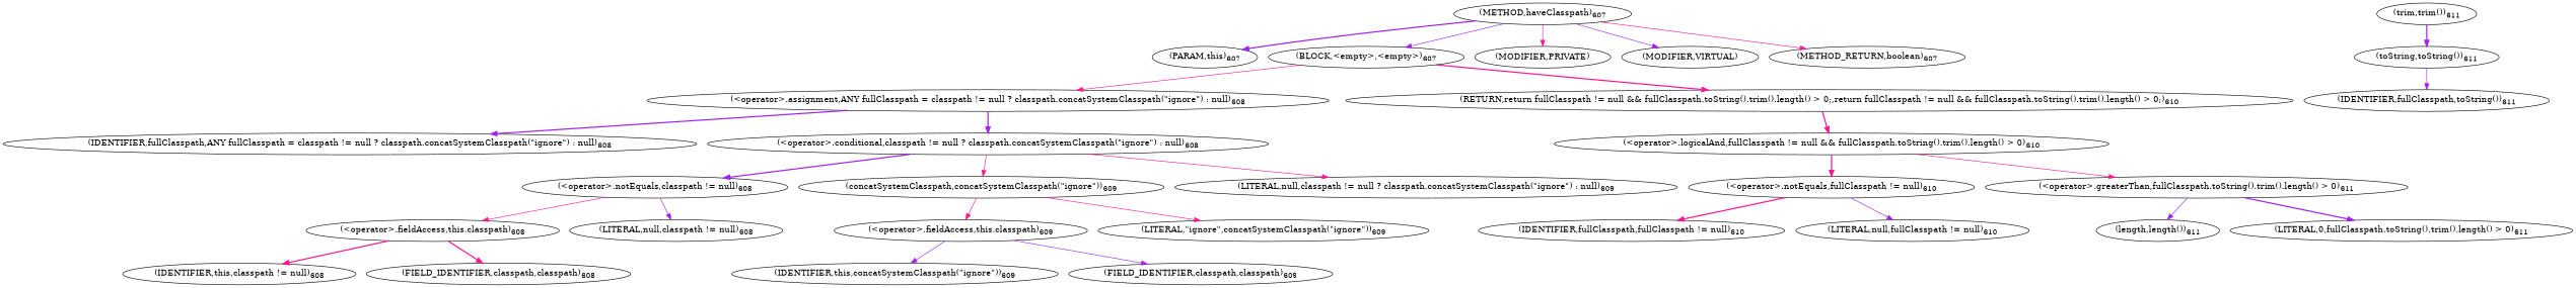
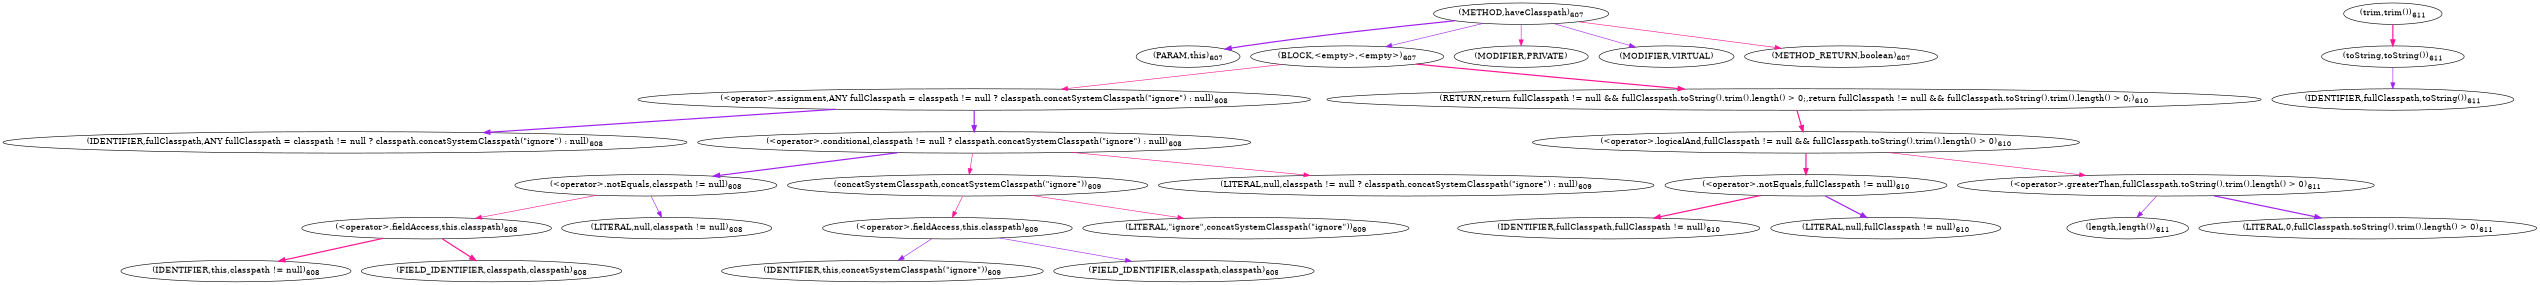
  digraph {
    edge [color=deeppink style=solid]
    n1 [label=<(METHOD,haveClasspath)<SUB>607</SUB>>]
    n2 [label=<(PARAM,this)<SUB>607</SUB>>]
    n3 [label=<(BLOCK,&lt;empty&gt;,&lt;empty&gt;)<SUB>607</SUB>>]
    n4 [label=<(MODIFIER,PRIVATE)>]
    n5 [label=<(MODIFIER,VIRTUAL)>]
    n6 [label=<(METHOD_RETURN,boolean)<SUB>607</SUB>>]
    n7 [label=<(&lt;operator&gt;.assignment,ANY fullClasspath = classpath != null ? classpath.concatSystemClasspath(&quot;ignore&quot;) : null)<SUB>608</SUB>>]
    n8 [label=<(RETURN,return fullClasspath != null &amp;&amp; fullClasspath.toString().trim().length() &gt; 0;,return fullClasspath != null &amp;&amp; fullClasspath.toString().trim().length() &gt; 0;)<SUB>610</SUB>>]
    n9 [label=<(IDENTIFIER,fullClasspath,ANY fullClasspath = classpath != null ? classpath.concatSystemClasspath(&quot;ignore&quot;) : null)<SUB>608</SUB>>]
    n10 [label=<(&lt;operator&gt;.conditional,classpath != null ? classpath.concatSystemClasspath(&quot;ignore&quot;) : null)<SUB>608</SUB>>]
    n11 [label=<(&lt;operator&gt;.logicalAnd,fullClasspath != null &amp;&amp; fullClasspath.toString().trim().length() &gt; 0)<SUB>610</SUB>>]
    n12 [label=<(&lt;operator&gt;.notEquals,classpath != null)<SUB>608</SUB>>]
    n13 [label=<(concatSystemClasspath,concatSystemClasspath(&quot;ignore&quot;))<SUB>609</SUB>>]
    n14 [label=<(LITERAL,null,classpath != null ? classpath.concatSystemClasspath(&quot;ignore&quot;) : null)<SUB>609</SUB>>]
    n15 [label=<(&lt;operator&gt;.fieldAccess,this.classpath)<SUB>608</SUB>>]
    n16 [label=<(LITERAL,null,classpath != null)<SUB>608</SUB>>]
    n17 [label=<(&lt;operator&gt;.fieldAccess,this.classpath)<SUB>609</SUB>>]
    n18 [label=<(LITERAL,&quot;ignore&quot;,concatSystemClasspath(&quot;ignore&quot;))<SUB>609</SUB>>]
    n19 [label=<(IDENTIFIER,this,classpath != null)<SUB>608</SUB>>]
    n20 [label=<(FIELD_IDENTIFIER,classpath,classpath)<SUB>608</SUB>>]
    n21 [label=<(IDENTIFIER,this,concatSystemClasspath(&quot;ignore&quot;))<SUB>609</SUB>>]
    n22 [label=<(FIELD_IDENTIFIER,classpath,classpath)<SUB>609</SUB>>]
    n23 [label=<(&lt;operator&gt;.notEquals,fullClasspath != null)<SUB>610</SUB>>]
    n24 [label=<(&lt;operator&gt;.greaterThan,fullClasspath.toString().trim().length() &gt; 0)<SUB>611</SUB>>]
    n25 [label=<(IDENTIFIER,fullClasspath,fullClasspath != null)<SUB>610</SUB>>]
    n26 [label=<(LITERAL,null,fullClasspath != null)<SUB>610</SUB>>]
    n27 [label=<(length,length())<SUB>611</SUB>>]
    n28 [label=<(LITERAL,0,fullClasspath.toString().trim().length() &gt; 0)<SUB>611</SUB>>]
    n29 [label=<(trim,trim())<SUB>611</SUB>>]
    n30 [label=<(toString,toString())<SUB>611</SUB>>]
    n31 [label=<(IDENTIFIER,fullClasspath,toString())<SUB>611</SUB>>]
    n1 -> n2 [color=purple style=bold]
    n1 -> n3 [color=purple]
    n1 -> n4
    n1 -> n5 [color=purple]
    n1 -> n6
    n3 -> n7
    n3 -> n8 [style=bold]
    n7 -> n9 [color=purple style=bold]
    n7 -> n10 [color=purple style=bold]
    n8 -> n11 [style=bold]
    n10 -> n12 [color=purple style=bold]
    n10 -> n13
    n10 -> n14
    n11 -> n23 [style=bold]
    n11 -> n24
    n12 -> n15
    n12 -> n16 [color=purple]
    n13 -> n17
    n13 -> n18
    n15 -> n19 [style=bold]
    n15 -> n20 [style=bold]
    n17 -> n21 [color=purple]
    n17 -> n22 [color=purple]
    n23 -> n25 [style=bold]
-   n23 -> n26 [color=purple]
+   n23 -> n26 [color=purple style=bold]
    n24 -> n27 [color=purple]
    n24 -> n28 [color=purple style=bold]
-   n29 -> n30 [color=purple style=bold]
+   n29 -> n30 [style=bold]
    n30 -> n31 [color=purple]
  }
